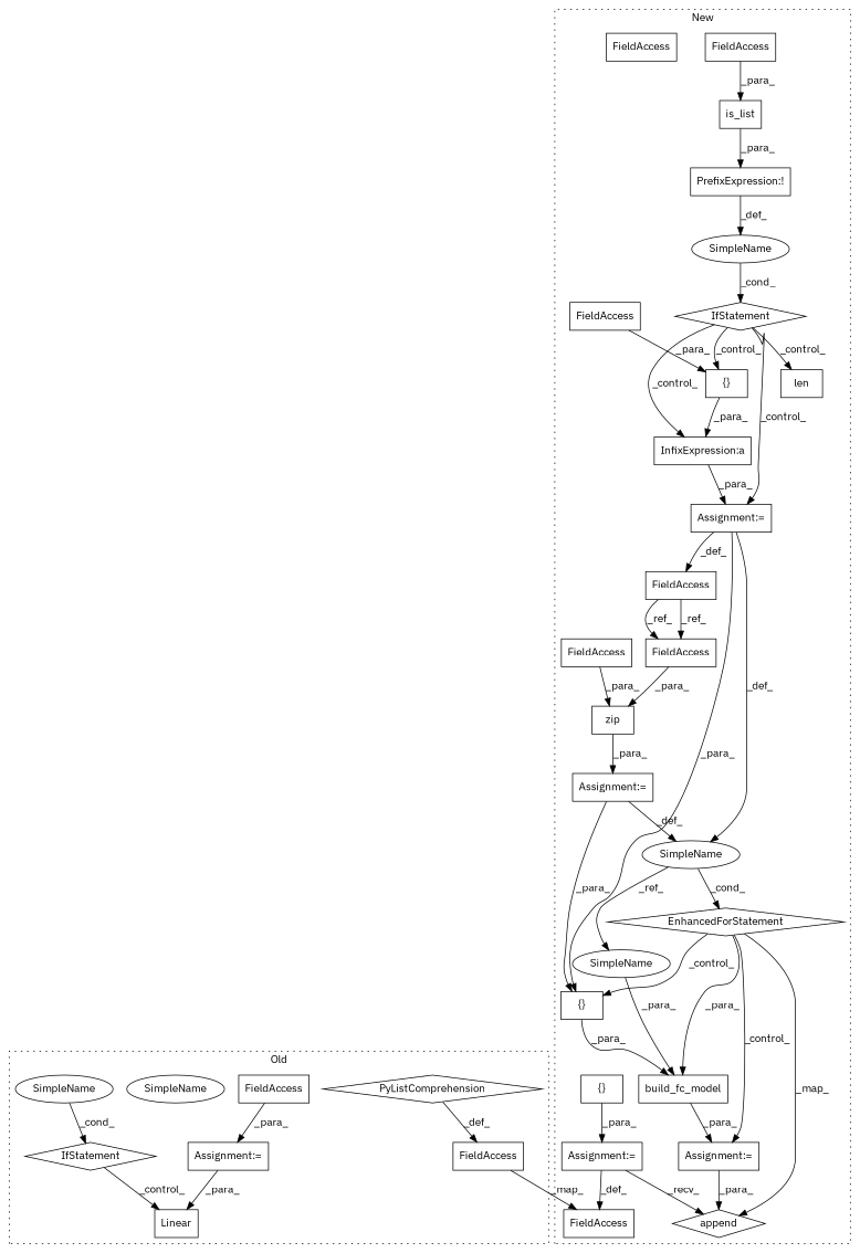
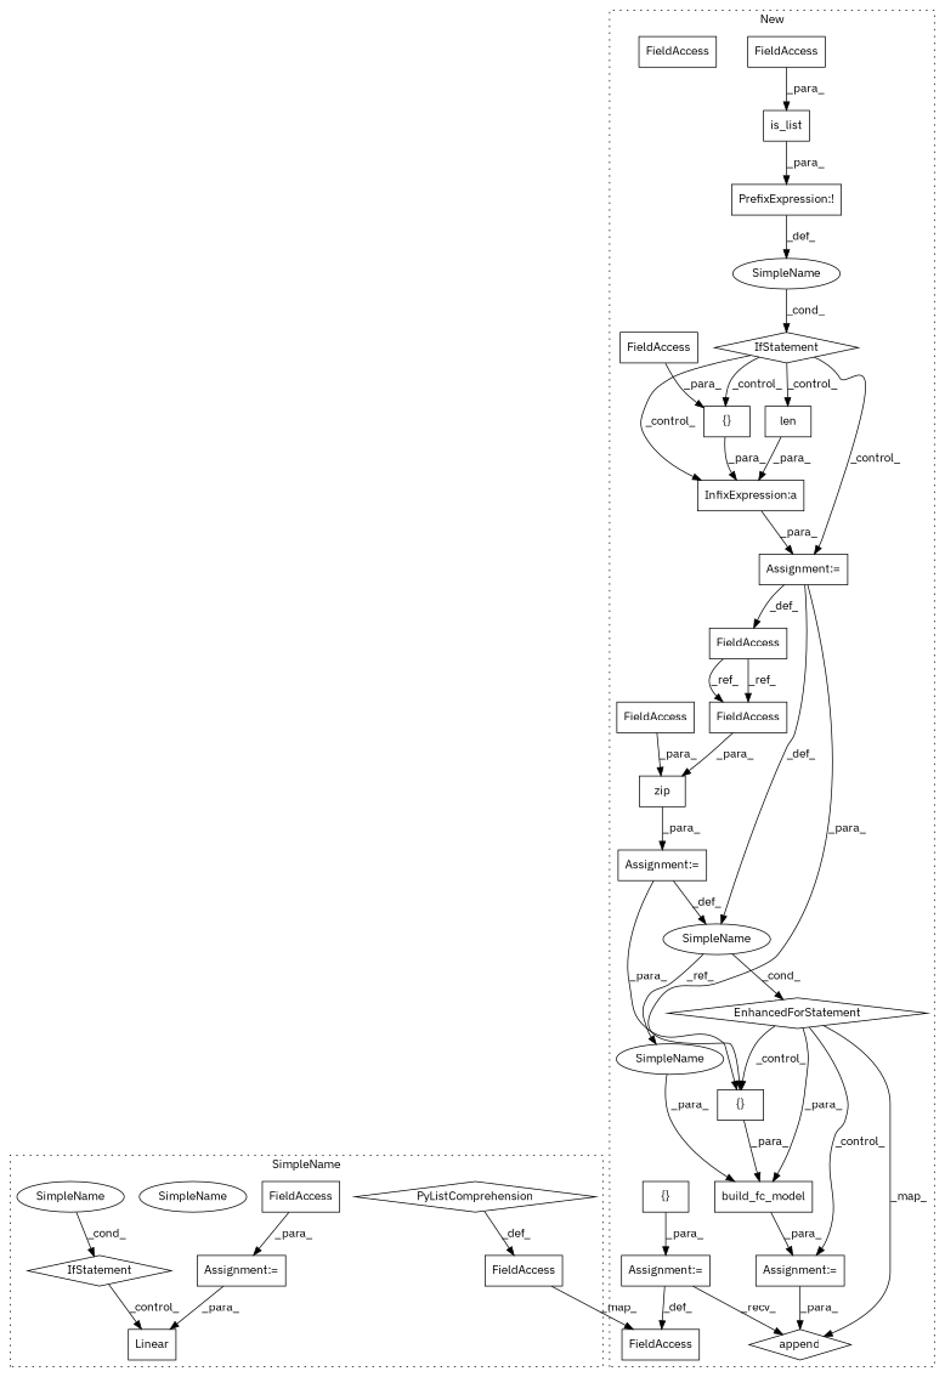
  digraph {
    fontname="IBM Plex Sans"
    node [a=22 fontname="IBM Plex Sans" l=25 s=1304 shape=box]
    edge [fontname="IBM Plex Sans"]
    n1 [a=109 l=135 label=PyListComprehension s=1209 shape=diamond]
    n2 [a=7 l=32 label="Assignment:="]
    n3 [a=32 l="7,1" label=Linear s="1218,1239"]
    n4 [l=12 label=FieldAccess s=1315]
    n5 [a=25 l=32 label=IfStatement shape=diamond]
    n6 [a=42 l=5 label=SimpleName s=1331 shape=ellipse]
    n7 [l=16 label=FieldAccess s=1159]
    n8 [a=42 l=5 label=SimpleName s=1331 shape=ellipse]
    n9 [a=32 l="8,1" label=is_list s="1275,1308"]
    n10 [a=27 l=3 label="InfixExpression:a" s=1384]
    n11 [a=25 l="4,2" label=IfStatement s="1263,1309" shape=diamond]
    n12 [a=4 l="1,1" label="{}" s="1357,1383"]
    n13 [a=42 label=SimpleName shape=ellipse l="" s=""]
    n14 [a=7 l="73,2" label="Assignment:=" s="1509,1641"]
    n15 [a=70 l="73,2" label=EnhancedForStatement s="1509,1641" shape=diamond]
    n16 [a=32 l="4,1" label=zip s="1598,1640"]
    n17 [a=38 l=1 label="PrefixExpression:!" s=1267]
    n18 [a=4 l="1,1" label="{}" s="1691,1706"]
    n19 [a=42 l=9 label=SimpleName s=1586 shape=ellipse]
    n20 [a=32 l="4,1" label=len s="1387,1398"]
    n21 [label=FieldAccess s=1283]
    n22 [label=FieldAccess s=1321]
    n23 [label=FieldAccess s=1615]
    n24 [label=FieldAccess s=1358]
    n25 [l=12 label=FieldAccess s=1602]
    n26 [a=7 l=1 label="Assignment:=" s=1346]
    n27 [a=7 l=1 label="Assignment:=" s=1657]
    n28 [a=32 l="7,1" label=append s="1734,1745" shape=diamond]
    n29 [a=4 l=2 label="{}" s=1499]
    n30 [a=7 l=1 label="Assignment:=" s=1489]
    n31 [l=16 label=FieldAccess s=1762]
    n32 [a=32 l="15,1" label=build_fc_model s="1667,1717"]
    n33 [label=FieldAccess s=1615]
    n34 [a=42 l=9 label=SimpleName s=1708 shape=ellipse]
    subgraph cluster_1 {
-     label=Old
+     label=SimpleName
      style=dotted
      n1
      n2
      n3
      n4
      n5
      n6
      n7
      n8
    }
    subgraph cluster_2 {
      label=New
      style=dotted
      n9
      n10
      n11
      n12
      n13
      n14
      n15
      n16
      n17
      n18
      n19
      n20
      n21
      n22
      n23
      n24
      n25
      n26
      n27
      n28
      n29
      n30
      n31
      n32
      n33
      n34
    }
    n1 -> n7 [label=_def_]
    n2 -> n3 [label=_para_]
    n4 -> n2 [label=_para_]
    n5 -> n3 [label=_control_]
    n7 -> n31 [label=_map_]
    n8 -> n5 [label=_cond_]
    n9 -> n17 [label=_para_]
    n10 -> n26 [label=_para_]
    n11 -> n10 [label=_control_]
    n11 -> n12 [label=_control_]
    n11 -> n20 [label=_control_]
    n11 -> n26 [label=_control_]
    n12 -> n10 [label=_para_]
    n13 -> n11 [label=_cond_]
    n14 -> n18 [label=_para_]
    n14 -> n19 [label=_def_]
    n15 -> n18 [label=_control_]
    n15 -> n27 [label=_control_]
    n15 -> n28 [label=_map_]
    n15 -> n32 [label=_para_]
    n16 -> n14 [label=_para_]
    n17 -> n13 [label=_def_]
    n18 -> n32 [label=_para_]
    n19 -> n15 [label=_cond_]
    n19 -> n34 [label=_ref_]
+   n20 -> n10 [label=_para_]
    n21 -> n9 [label=_para_]
    n22 -> n33 [label=_ref_]
    n22 -> n33 [label=_ref_]
    n24 -> n12 [label=_para_]
    n25 -> n16 [label=_para_]
    n26 -> n18 [label=_para_]
    n26 -> n19 [label=_def_]
    n26 -> n22 [label=_def_]
    n27 -> n28 [label=_para_]
    n29 -> n30 [label=_para_]
    n30 -> n28 [label=_recv_]
    n30 -> n31 [label=_def_]
    n32 -> n27 [label=_para_]
    n33 -> n16 [label=_para_]
    n34 -> n32 [label=_para_]
  }
